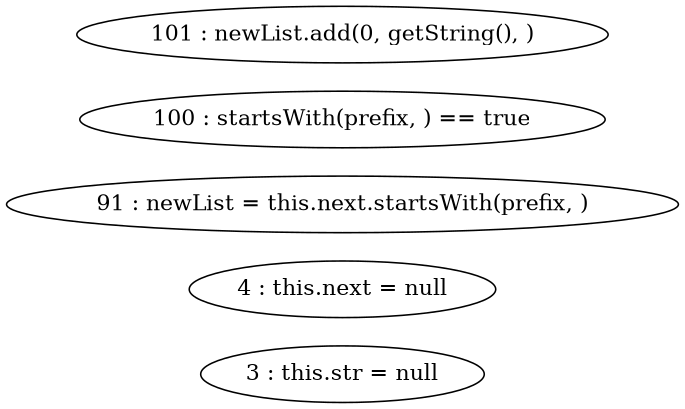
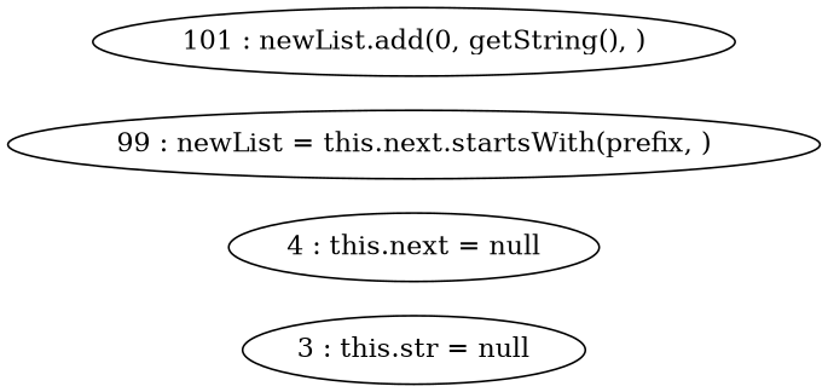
  digraph {
    rankdir=LR
    "3 : this.str = null"
    "4 : this.next = null"
-   "99 : newList = this.next.startsWith(prefix, )" [label="91 : newList = this.next.startsWith(prefix, )"]
-   "100 : startsWith(prefix, ) == true"
+   "99 : newList = this.next.startsWith(prefix, )"
    "101 : newList.add(0, getString(), )"
  }
